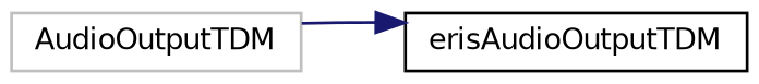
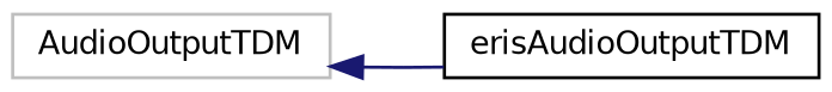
  digraph {
    rankdir=LR
    node [fillcolor=white fontname=Helvetica fontsize=10 shape=record style=filled]
    n1 [color=grey75 height=0.2 label=AudioOutputTDM width=0.4]
    n2 [color=black height=0.2 label=erisAudioOutputTDM width=0.4]
-   n2 -> n1 [color=midnightblue dir=back fontname=Helvetica fontsize=10 labelfontname=Helvetica labelfontsize=10 style=solid]
+   n1 -> n2 [color=midnightblue dir=back fontname=Helvetica fontsize=10 labelfontname=Helvetica labelfontsize=10 style=solid]
  }
